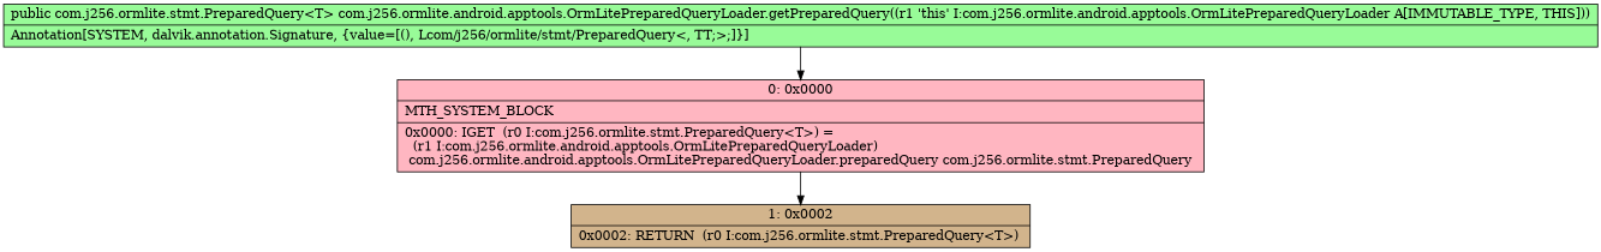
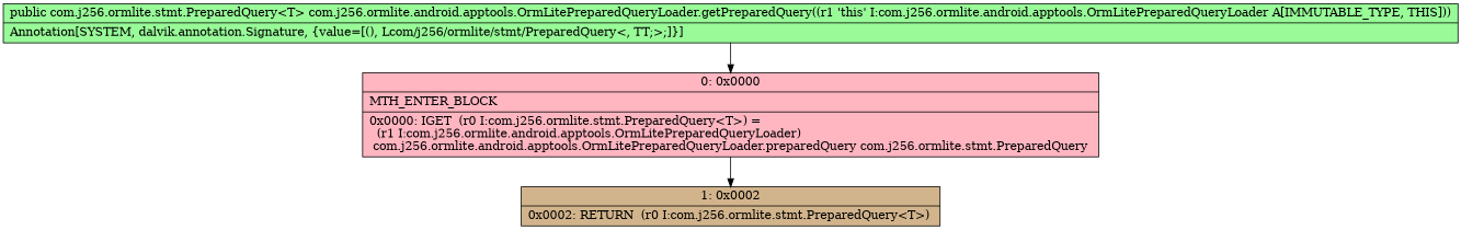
  digraph {
    node [shape=record style=filled]
-   n1 [label="{0\:\ 0x0000|MTH_SYSTEM_BLOCK\l|0x0000: IGET  (r0 I:com.j256.ormlite.stmt.PreparedQuery\<T\>) = \l  (r1 I:com.j256.ormlite.android.apptools.OrmLitePreparedQueryLoader)\l com.j256.ormlite.android.apptools.OrmLitePreparedQueryLoader.preparedQuery com.j256.ormlite.stmt.PreparedQuery \l}" fillcolor=lightpink]
+   n1 [label="{0\:\ 0x0000|MTH_ENTER_BLOCK\l|0x0000: IGET  (r0 I:com.j256.ormlite.stmt.PreparedQuery\<T\>) = \l  (r1 I:com.j256.ormlite.android.apptools.OrmLitePreparedQueryLoader)\l com.j256.ormlite.android.apptools.OrmLitePreparedQueryLoader.preparedQuery com.j256.ormlite.stmt.PreparedQuery \l}" fillcolor=lightpink]
    n2 [label="{1\:\ 0x0002|0x0002: RETURN  (r0 I:com.j256.ormlite.stmt.PreparedQuery\<T\>) \l}" fillcolor=tan]
    n3 [label="{public com.j256.ormlite.stmt.PreparedQuery\<T\> com.j256.ormlite.android.apptools.OrmLitePreparedQueryLoader.getPreparedQuery((r1 'this' I:com.j256.ormlite.android.apptools.OrmLitePreparedQueryLoader A[IMMUTABLE_TYPE, THIS]))  | Annotation[SYSTEM, dalvik.annotation.Signature, \{value=[(), Lcom\/j256\/ormlite\/stmt\/PreparedQuery\<, TT;\>;]\}]\l}" fillcolor=palegreen]
    n1 -> n2
    n3 -> n1
  }
